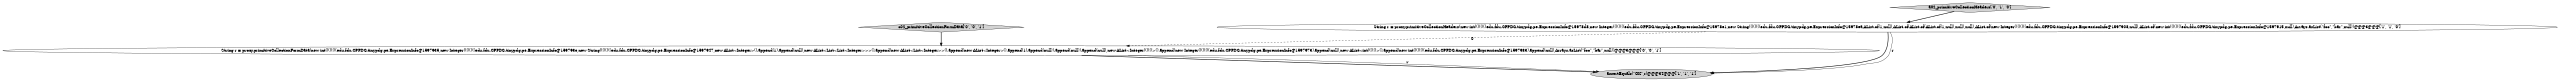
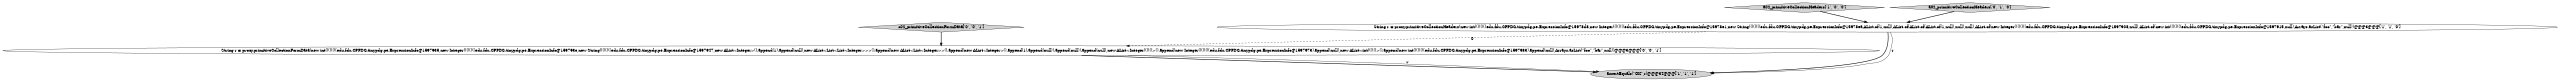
  digraph {
    node [fillcolor=lightgray shape=ellipse style=filled]
    edge [style=bold]
    n1 [label="assertEquals(\"OK\",r)@@@34@@@['1', '1', '1']"]
+   n2 [label="a02_primitiveCollectionHeaders['1', '0', '0']" shape=diamond]
    n3 [fillcolor=white label="String r = proxy.primitiveCollectionHeaders(new int((((((((edu.fdu.CPPDG.tinypdg.pe.ExpressionInfo@15978d8,new Integer((((((((edu.fdu.CPPDG.tinypdg.pe.ExpressionInfo@15978e1,new String((((((((edu.fdu.CPPDG.tinypdg.pe.ExpressionInfo@15978ea,AList.of(1,null),AList.of(AList.of(AList.of(1,null),null),null),AList.of(new Integer((((((((edu.fdu.CPPDG.tinypdg.pe.ExpressionInfo@1597908,null),AList.of(new int((((((((edu.fdu.CPPDG.tinypdg.pe.ExpressionInfo@1597915,null),Arrays.asList(\"foo\",\"bar\",null))@@@3@@@['1', '1', '0']"]
    n4 [label="c02_primitiveCollectionFormData['0', '0', '1']" shape=diamond]
    n5 [fillcolor=white label="String r = proxy.primitiveCollectionFormData(new int((((((((edu.fdu.CPPDG.tinypdg.pe.ExpressionInfo@1597935,new Integer((((((((edu.fdu.CPPDG.tinypdg.pe.ExpressionInfo@159793e,new String((((((((edu.fdu.CPPDG.tinypdg.pe.ExpressionInfo@1597947,new AList<Integer>().append(1).append(null),new AList<List<List<Integer>>>().append(new AList<List<Integer>>().append(new AList<Integer>().append(1).append(null)).append(null)).append(null),new AList<Integer((((((>().append(new Integer((((((((edu.fdu.CPPDG.tinypdg.pe.ExpressionInfo@1597973).append(null),new AList<int((((((>().append(new int((((((((edu.fdu.CPPDG.tinypdg.pe.ExpressionInfo@1597983).append(null),Arrays.asList(\"foo\",\"bar\",null))@@@3@@@['0', '0', '1']"]
    n6 [label="a02_primitiveCollectionHeaders['0', '1', '0']" shape=diamond]
+   n2 -> n3
    n3 -> n1
    n3 -> n1 [label=r style=solid]
    n3 -> n5 [label=0 style=dashed]
    n4 -> n5
    n5 -> n1
    n5 -> n1 [label=r style=solid]
    n6 -> n3
  }
